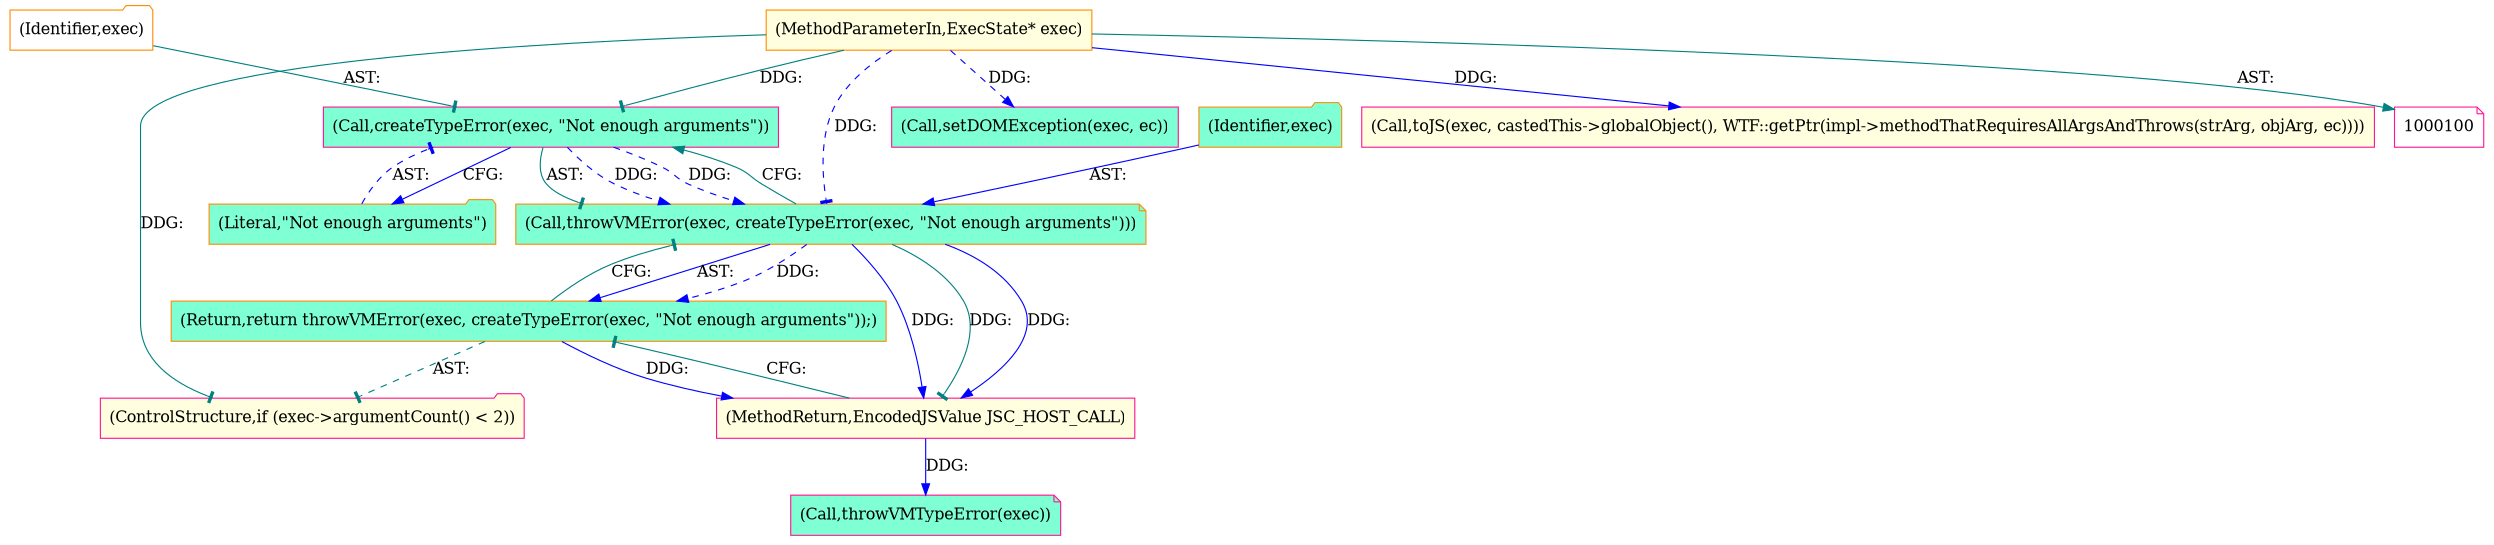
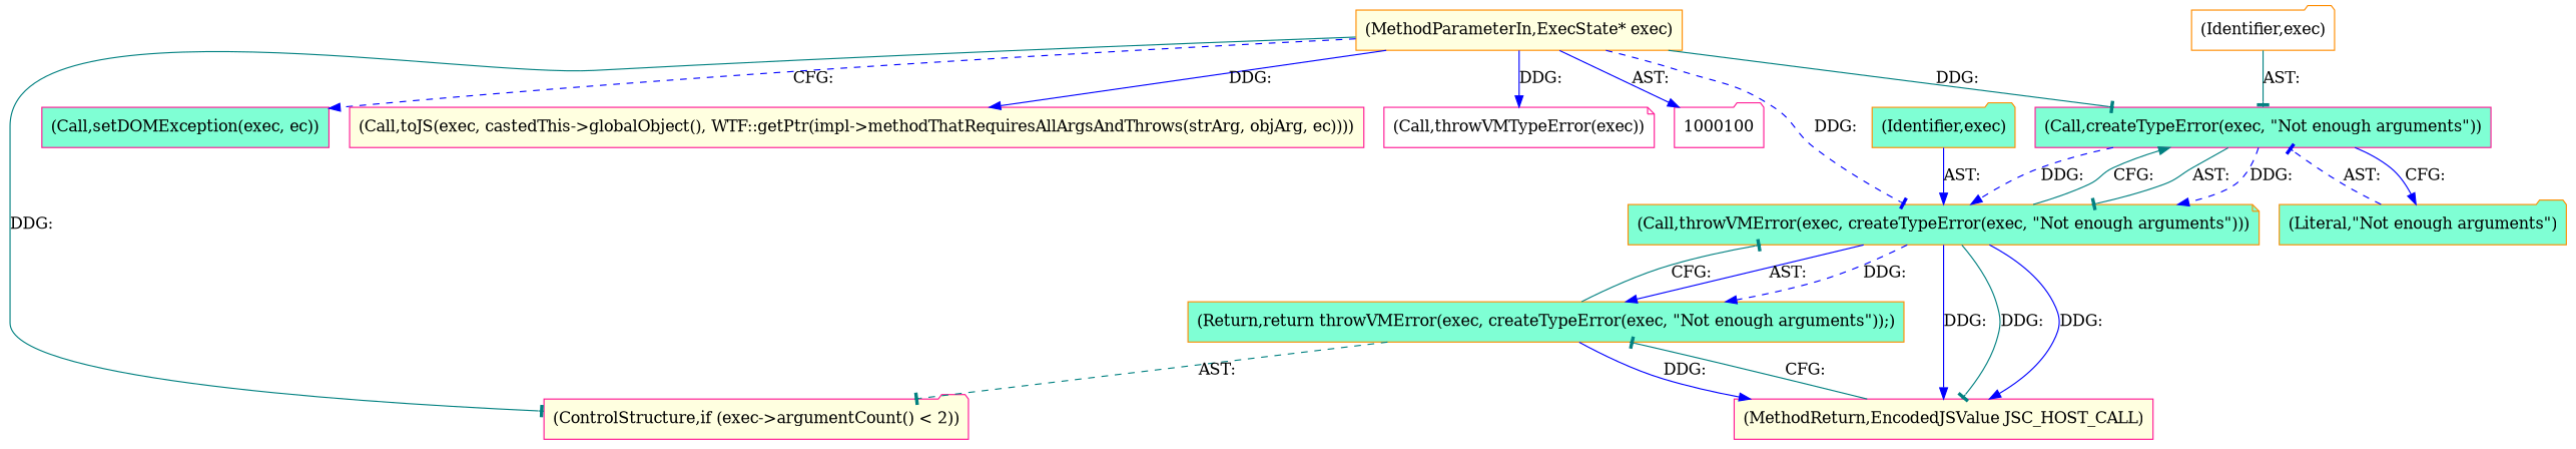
  digraph {
    node [color=deeppink fillcolor=aquamarine shape=box style=filled]
    edge [arrowhead=normal color=blue style=solid]
    n1 [label="(Call,createTypeError(exec, \"Not enough arguments\"))"]
    n2 [color=darkorange label="(Call,throwVMError(exec, createTypeError(exec, \"Not enough arguments\")))" shape=note]
    n3 [color=darkorange label="(Literal,\"Not enough arguments\")" shape=folder]
    n4 [fillcolor=lightyellow label="(MethodReturn,EncodedJSValue JSC_HOST_CALL)"]
    n5 [color=darkorange label="(Return,return throwVMError(exec, createTypeError(exec, \"Not enough arguments\"));)"]
    n6 [color=darkorange fillcolor=lightyellow label="(MethodParameterIn,ExecState* exec)"]
    n7 [label="(Call,setDOMException(exec, ec))"]
    n8 [fillcolor=lightyellow label="(Call,toJS(exec, castedThis->globalObject(), WTF::getPtr(impl->methodThatRequiresAllArgsAndThrows(strArg, objArg, ec))))"]
-   n9 [label="(Call,throwVMTypeError(exec))" shape=note]
-   1000100 [fillcolor=white shape=note]
+   n9 [fillcolor=white label="(Call,throwVMTypeError(exec))" shape=note]
+   1000100 [fillcolor=white shape=folder]
    n11 [fillcolor=lightyellow label="(ControlStructure,if (exec->argumentCount() < 2))" shape=folder]
    n12 [color=darkorange label="(Identifier,exec)" shape=folder]
    n13 [color=darkorange fillcolor=white label="(Identifier,exec)" shape=folder]
    n1 -> n2 [arrowhead=tee color=teal label="AST: "]
    n1 -> n2 [label="DDG: " style=dashed]
    n1 -> n2 [label="DDG: " style=dashed]
    n1 -> n3 [label="CFG: "]
    n2 -> n1 [color=teal label="CFG: "]
    n2 -> n4 [label="DDG: "]
    n2 -> n4 [arrowhead=tee color=teal label="DDG: "]
    n2 -> n4 [label="DDG: "]
    n2 -> n5 [label="AST: "]
    n2 -> n5 [label="DDG: " style=dashed]
    n3 -> n1 [arrowhead=tee label="AST: " style=dashed]
    n4 -> n5 [arrowhead=tee color=teal label="CFG: "]
    n5 -> n2 [arrowhead=tee color=teal label="CFG: "]
    n5 -> n4 [label="DDG: "]
    n5 -> n11 [arrowhead=tee color=teal label="AST: " style=dashed]
    n6 -> n1 [arrowhead=tee color=teal label="DDG: "]
    n6 -> n2 [arrowhead=tee label="DDG: " style=dashed]
-   n6 -> n7 [label="DDG: " style=dashed]
+   n6 -> n7 [label="CFG: " style=dashed]
    n6 -> n8 [label="DDG: "]
-   n4 -> n9 [label="DDG: "]
-   n6 -> 1000100 [color=teal label="AST: "]
+   n6 -> n9 [label="DDG: "]
+   n6 -> 1000100 [label="AST: "]
    n6 -> n11 [arrowhead=tee color=teal label="DDG: "]
    n12 -> n2 [label="AST: "]
    n13 -> n1 [arrowhead=tee color=teal label="AST: "]
  }
